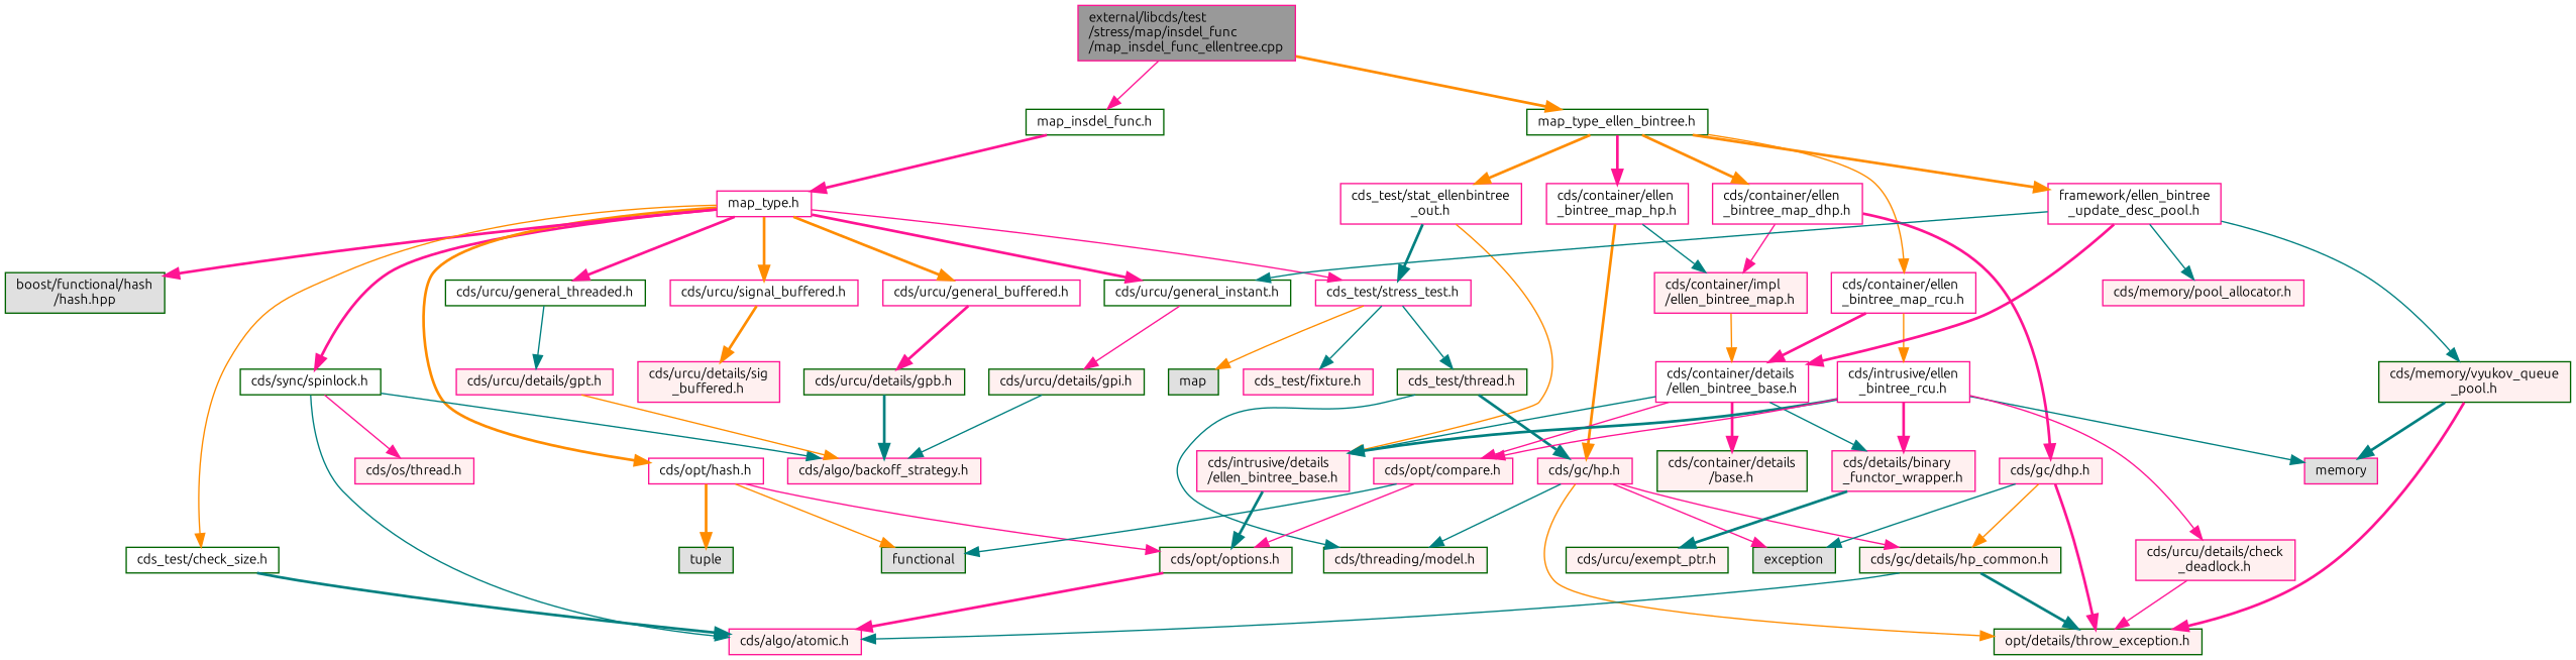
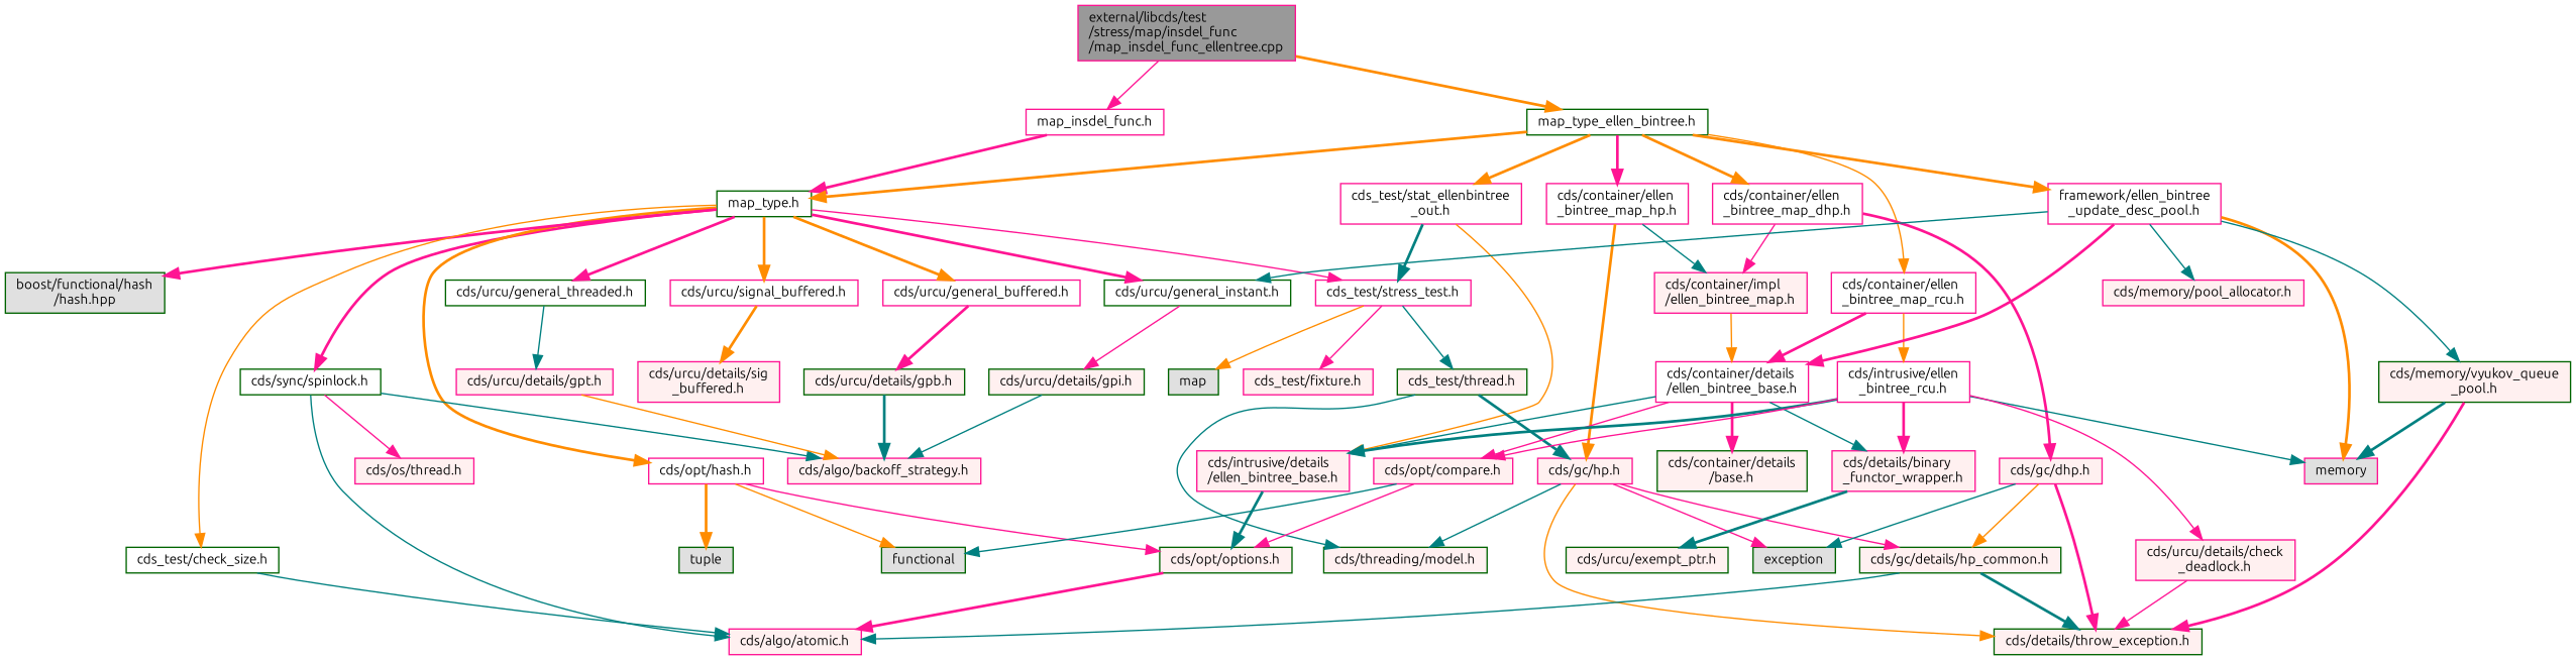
  digraph {
    fontname=Ubuntu
    node [color=deeppink fillcolor="#FFF0F0" fontname=Ubuntu fontsize=10 shape=box style=filled]
    edge [color=deeppink fontname=Ubuntu fontsize=10 labelfontname=Helvetica labelfontsize=10 style=solid]
    n1 [fillcolor=grey60 fontcolor=black height=0.2 label="external/libcds/test\l/stress/map/insdel_func\l/map_insdel_func_ellentree.cpp" width=0.4]
-   n2 [color=darkgreen fillcolor=white height=0.2 label="map_insdel_func.h" width=0.4]
+   n2 [fillcolor=white height=0.2 label="map_insdel_func.h" width=0.4]
    n3 [color=darkgreen fillcolor=white height=0.2 label="map_type_ellen_bintree.h" width=0.4]
-   n4 [fillcolor=white height=0.2 label="map_type.h" width=0.4]
+   n4 [color=darkgreen fillcolor=white height=0.2 label="map_type.h" width=0.4]
    n5 [fillcolor=white height=0.2 label="cds/container/ellen\l_bintree_map_rcu.h" width=0.4]
    n6 [fillcolor=white height=0.2 label="cds/container/ellen\l_bintree_map_hp.h" width=0.4]
    n7 [fillcolor=white height=0.2 label="cds/container/ellen\l_bintree_map_dhp.h" width=0.4]
    n8 [fillcolor=white height=0.2 label="cds_test/stat_ellenbintree\l_out.h" width=0.4]
    n9 [fillcolor=white height=0.2 label="framework/ellen_bintree\l_update_desc_pool.h" width=0.4]
    n10 [color=darkgreen fillcolor=white height=0.2 label="cds/urcu/general_instant.h" width=0.4]
    n11 [fillcolor=white height=0.2 label="cds/urcu/general_buffered.h" width=0.4]
    n12 [color=darkgreen fillcolor=white height=0.2 label="cds/urcu/general_threaded.h" width=0.4]
    n13 [fillcolor=white height=0.2 label="cds/urcu/signal_buffered.h" width=0.4]
    n14 [color=darkgreen fillcolor=white height=0.2 label="cds/sync/spinlock.h" width=0.4]
    n15 [fillcolor=white height=0.2 label="cds/opt/hash.h" width=0.4]
    n16 [color=darkgreen fillcolor="#E0E0E0" height=0.2 label="boost/functional/hash\l/hash.hpp" width=0.4]
    n17 [fillcolor=white height=0.2 label="cds_test/stress_test.h" width=0.4]
    n18 [color=darkgreen fillcolor=white height=0.2 label="cds_test/check_size.h" width=0.4]
    n19 [color=darkgreen height=0.2 label="cds/urcu/details/gpi.h" width=0.4]
    n20 [color=darkgreen height=0.2 label="cds/urcu/details/gpb.h" width=0.4]
    n21 [height=0.2 label="cds/urcu/details/gpt.h" width=0.4]
    n22 [height=0.2 label="cds/urcu/details/sig\l_buffered.h" width=0.4]
    n23 [height=0.2 label="cds/algo/backoff_strategy.h" width=0.4]
    n24 [height=0.2 label="cds/algo/atomic.h" width=0.4]
    n25 [height=0.2 label="cds/os/thread.h" width=0.4]
    n26 [color=darkgreen fillcolor="#E0E0E0" height=0.2 label=tuple width=0.4]
    n27 [color=darkgreen fillcolor="#E0E0E0" height=0.2 label=functional width=0.4]
    n28 [color=darkgreen height=0.2 label="cds/opt/options.h" width=0.4]
    n29 [color=darkgreen fillcolor="#E0E0E0" height=0.2 label=map width=0.4]
    n30 [height=0.2 label="cds_test/fixture.h" width=0.4]
    n31 [color=darkgreen height=0.2 label="cds_test/thread.h" width=0.4]
    n32 [color=darkgreen height=0.2 label="cds/threading/model.h" width=0.4]
    n33 [height=0.2 label="cds/gc/hp.h" width=0.4]
    n34 [color=darkgreen fillcolor="#E0E0E0" height=0.2 label=exception width=0.4]
    n35 [color=darkgreen height=0.2 label="cds/gc/details/hp_common.h" width=0.4]
-   n36 [color=darkgreen height=0.2 label="opt/details/throw_exception.h" width=0.4]
+   n36 [color=darkgreen height=0.2 label="cds/details/throw_exception.h" width=0.4]
    n37 [fillcolor=white height=0.2 label="cds/container/details\l/ellen_bintree_base.h" width=0.4]
    n38 [fillcolor=white height=0.2 label="cds/intrusive/ellen\l_bintree_rcu.h" width=0.4]
    n39 [height=0.2 label="cds/container/impl\l/ellen_bintree_map.h" width=0.4]
    n40 [height=0.2 label="cds/gc/dhp.h" width=0.4]
    n41 [height=0.2 label="cds/intrusive/details\l/ellen_bintree_base.h" width=0.4]
    n42 [fillcolor="#E0E0E0" height=0.2 label=memory width=0.4]
    n43 [color=darkgreen height=0.2 label="cds/memory/vyukov_queue\l_pool.h" width=0.4]
    n44 [height=0.2 label="cds/memory/pool_allocator.h" width=0.4]
    n45 [color=darkgreen height=0.2 label="cds/container/details\l/base.h" width=0.4]
    n46 [height=0.2 label="cds/opt/compare.h" width=0.4]
    n47 [height=0.2 label="cds/details/binary\l_functor_wrapper.h" width=0.4]
    n48 [height=0.2 label="cds/urcu/details/check\l_deadlock.h" width=0.4]
    n49 [color=darkgreen height=0.2 label="cds/urcu/exempt_ptr.h" width=0.4]
    n1 -> n2
    n1 -> n3 [color=darkorange style=bold]
    n2 -> n4 [style=bold]
+   n3 -> n4 [color=darkorange style=bold]
    n3 -> n5 [color=darkorange]
    n3 -> n6 [style=bold]
    n3 -> n7 [color=darkorange style=bold]
    n3 -> n8 [color=darkorange style=bold]
    n3 -> n9 [color=darkorange style=bold]
    n4 -> n10 [style=bold]
    n4 -> n11 [color=darkorange style=bold]
    n4 -> n12 [style=bold]
    n4 -> n13 [color=darkorange style=bold]
    n4 -> n14 [style=bold]
    n4 -> n15 [color=darkorange style=bold]
    n4 -> n16 [style=bold]
    n4 -> n17
    n4 -> n18 [color=darkorange]
    n5 -> n37 [style=bold]
    n5 -> n38 [color=darkorange]
    n6 -> n33 [color=darkorange style=bold]
    n6 -> n39 [color=teal]
    n7 -> n39
    n7 -> n40 [style=bold]
    n8 -> n17 [color=teal style=bold]
    n8 -> n41 [color=darkorange]
    n9 -> n10 [color=teal]
    n9 -> n37 [style=bold]
+   n9 -> n42 [color=darkorange style=bold]
    n9 -> n43 [color=teal]
    n9 -> n44 [color=teal]
    n10 -> n19
    n11 -> n20 [style=bold]
    n12 -> n21 [color=teal]
    n13 -> n22 [color=darkorange style=bold]
    n14 -> n23 [color=teal]
    n14 -> n24 [color=teal]
    n14 -> n25
    n15 -> n26 [color=darkorange style=bold]
    n15 -> n27 [color=darkorange]
    n15 -> n28
    n17 -> n29 [color=darkorange]
-   n17 -> n30 [color=teal]
+   n17 -> n30
    n17 -> n31 [color=teal]
-   n18 -> n24 [color=teal style=bold]
+   n18 -> n24 [color=teal]
    n19 -> n23 [color=teal]
    n20 -> n23 [color=teal style=bold]
    n21 -> n23 [color=darkorange]
    n28 -> n24 [style=bold]
    n31 -> n32 [color=teal]
    n31 -> n33 [color=teal style=bold]
    n33 -> n32 [color=teal]
    n33 -> n34
    n33 -> n35
    n33 -> n36 [color=darkorange]
    n35 -> n24 [color=teal]
    n35 -> n36 [color=teal style=bold]
    n37 -> n41 [color=teal]
    n37 -> n45 [style=bold]
    n37 -> n46
    n37 -> n47 [color=teal]
    n38 -> n41 [color=teal style=bold]
    n38 -> n42 [color=teal]
    n38 -> n46
    n38 -> n47 [style=bold]
    n38 -> n48
    n39 -> n37 [color=darkorange]
    n40 -> n34 [color=teal]
    n40 -> n35 [color=darkorange]
    n40 -> n36 [style=bold]
    n41 -> n28 [color=teal style=bold]
    n43 -> n36 [style=bold]
    n43 -> n42 [color=teal style=bold]
    n46 -> n27 [color=teal]
    n46 -> n28
    n47 -> n49 [color=teal style=bold]
    n48 -> n36
  }
